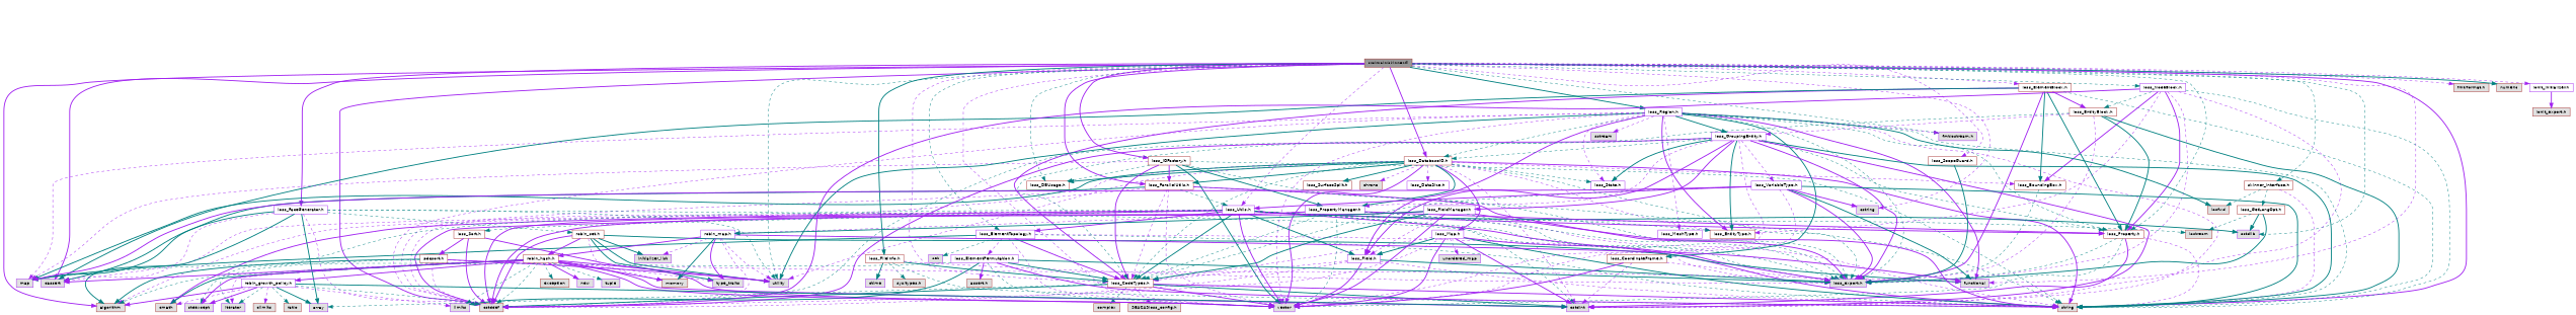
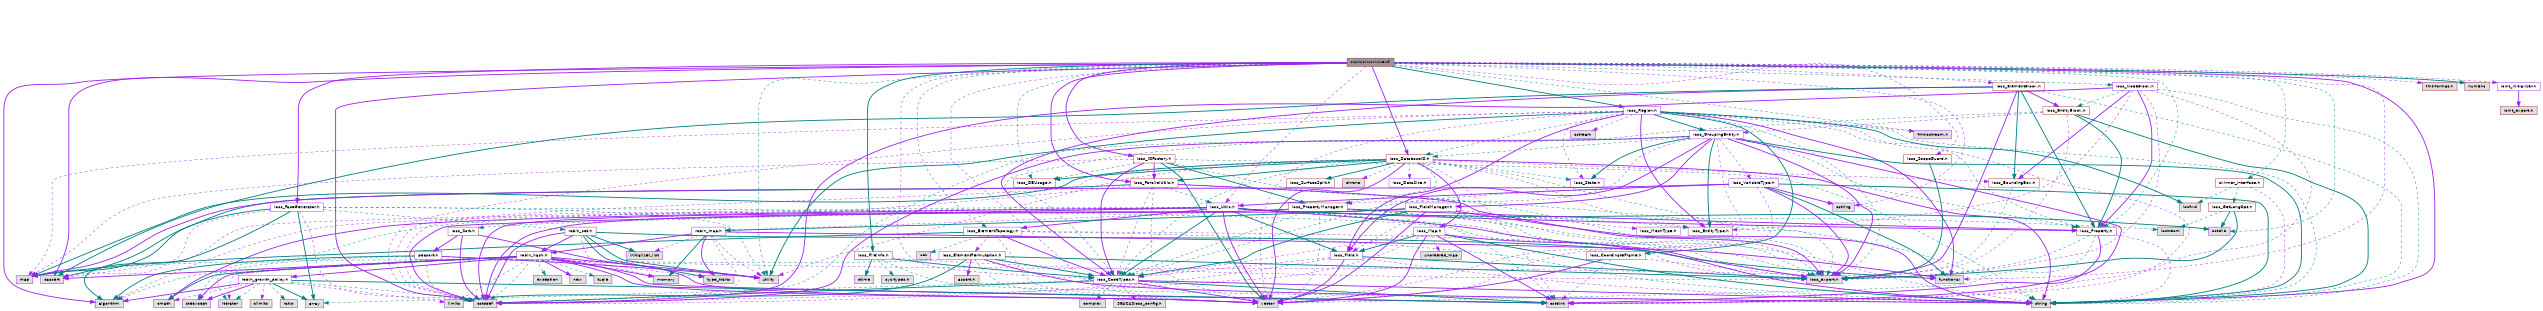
  digraph {
    node [color=purple fillcolor="#E0E0E0" fontname=Helvetica fontsize=10 shape=box style=filled]
    edge [color=purple fontname=Helvetica fontsize=10 labelfontname=Helvetica labelfontsize=10 style=dashed]
    n1 [color=brown fillcolor=grey60 fontcolor=black height=0.2 label="src/main/skinner.C" width=0.4]
    n2 [color=brown height=0.2 label=algorithm width=0.4]
    n3 [color=brown height=0.2 label=cstddef width=0.4]
    n4 [height=0.2 label=cstdlib width=0.4]
    n5 [height=0.2 label=cstring width=0.4]
    n6 [color=brown height=0.2 label="fmt/format.h" width=0.4]
    n7 [height=0.2 label="fmt/ostream.h" width=0.4]
    n8 [height=0.2 label=functional width=0.4]
    n9 [color=brown height=0.2 label=numeric width=0.4]
    n10 [color=brown height=0.2 label=string width=0.4]
    n11 [height=0.2 label=utility width=0.4]
    n12 [height=0.2 label=vector width=0.4]
    n13 [fillcolor=white height=0.2 label="Ionit_Initializer.h" width=0.4]
    n14 [color=brown fillcolor=white height=0.2 label="Ioss_CodeTypes.h" width=0.4]
    n15 [color=brown fillcolor=white height=0.2 label="Ioss_DBUsage.h" width=0.4]
    n16 [color=brown fillcolor=white height=0.2 label="Ioss_DatabaseIO.h" width=0.4]
    n17 [color=brown fillcolor=white height=0.2 label="Ioss_ParallelUtils.h" width=0.4]
    n18 [fillcolor=white height=0.2 label="Ioss_Utils.h" width=0.4]
    n19 [fillcolor=white height=0.2 label="Ioss_ElementTopology.h" width=0.4]
    n20 [color=brown fillcolor=white height=0.2 label="Ioss_Property.h" width=0.4]
    n21 [height=0.2 label=cassert width=0.4]
    n22 [color=brown fillcolor=white height=0.2 label="Ioss_ElementBlock.h" width=0.4]
    n23 [fillcolor=white height=0.2 label="Ioss_FaceGenerator.h" width=0.4]
    n24 [color=brown fillcolor=white height=0.2 label="Ioss_FileInfo.h" width=0.4]
    n25 [color=brown fillcolor=white height=0.2 label="Ioss_IOFactory.h" width=0.4]
    n26 [fillcolor=white height=0.2 label="Ioss_NodeBlock.h" width=0.4]
    n27 [fillcolor=white height=0.2 label="Ioss_Region.h" width=0.4]
    n28 [color=brown fillcolor=white height=0.2 label="Ioss_ScopeGuard.h" width=0.4]
    n29 [color=brown fillcolor=white height=0.2 label="skinner_interface.h" width=0.4]
    n30 [color=brown height=0.2 label="ionit_export.h" width=0.4]
    n31 [height=0.2 label=array width=0.4]
    n32 [height=0.2 label=cstdint width=0.4]
    n33 [color=brown height=0.2 label="SEACASIoss_config.h" width=0.4]
    n34 [color=brown height=0.2 label=complex width=0.4]
    n35 [height=0.2 label="ioss_export.h" width=0.4]
    n36 [color=brown fillcolor=white height=0.2 label="Ioss_BoundingBox.h" width=0.4]
    n37 [fillcolor=white height=0.2 label="Ioss_DataSize.h" width=0.4]
    n38 [color=brown fillcolor=white height=0.2 label="Ioss_EntityType.h" width=0.4]
    n39 [fillcolor=white height=0.2 label="Ioss_Map.h" width=0.4]
    n40 [height=0.2 label=map width=0.4]
-   n41 [fillcolor=white height=0.2 label="Ioss_PropertyManager.h" width=0.4]
+   n41 [color=brown fillcolor=white height=0.2 label="Ioss_PropertyManager.h" width=0.4]
    n42 [fillcolor=white height=0.2 label="Ioss_State.h" width=0.4]
    n43 [color=brown fillcolor=white height=0.2 label="Ioss_SurfaceSplit.h" width=0.4]
    n44 [color=brown height=0.2 label=chrono width=0.4]
    n45 [fillcolor=white height=0.2 label="Ioss_Field.h" width=0.4]
    n46 [color=brown fillcolor=white height=0.2 label="Ioss_Sort.h" width=0.4]
    n47 [color=brown height=0.2 label=cmath width=0.4]
    n48 [color=brown height=0.2 label=iostream width=0.4]
    n49 [height=0.2 label=stdexcept width=0.4]
    n50 [fillcolor=white height=0.2 label="Ioss_ElementPermutation.h" width=0.4]
    n51 [height=0.2 label=set width=0.4]
    n52 [color=brown fillcolor=white height=0.2 label="Ioss_EntityBlock.h" width=0.4]
    n53 [color=brown fillcolor=white height=0.2 label="robin_set.h" width=0.4]
    n54 [height=0.2 label=ctime width=0.4]
    n55 [color=brown height=0.2 label="sys/types.h" width=0.4]
    n56 [fillcolor=white height=0.2 label="Ioss_GroupingEntity.h" width=0.4]
    n57 [color=brown fillcolor=white height=0.2 label="Ioss_CoordinateFrame.h" width=0.4]
    n58 [fillcolor=white height=0.2 label="Ioss_MeshType.h" width=0.4]
    n59 [color=brown height=0.2 label=iosfwd width=0.4]
    n60 [height=0.2 label=sstream width=0.4]
    n61 [color=brown fillcolor=white height=0.2 label="Ioss_GetLongOpt.h" width=0.4]
    n62 [height=0.2 label=unordered_map width=0.4]
    n63 [fillcolor=white height=0.2 label="robin_map.h" width=0.4]
    n64 [color=brown fillcolor=white height=0.2 label="pdqsort.h" width=0.4]
    n65 [color=brown height=0.2 label="assert.h" width=0.4]
    n66 [height=0.2 label=limits width=0.4]
    n67 [height=0.2 label=iterator width=0.4]
    n68 [height=0.2 label=initializer_list width=0.4]
    n69 [color=brown height=0.2 label=memory width=0.4]
    n70 [height=0.2 label=type_traits width=0.4]
    n71 [color=brown fillcolor=white height=0.2 label="robin_hash.h" width=0.4]
    n72 [color=brown height=0.2 label=exception width=0.4]
    n73 [height=0.2 label=new width=0.4]
    n74 [height=0.2 label=tuple width=0.4]
    n75 [fillcolor=white height=0.2 label="robin_growth_policy.h" width=0.4]
    n76 [color=brown height=0.2 label=climits width=0.4]
    n77 [color=brown height=0.2 label=ratio width=0.4]
    n78 [fillcolor=white height=0.2 label="Ioss_FieldManager.h" width=0.4]
    n79 [fillcolor=white height=0.2 label="Ioss_VariableType.h" width=0.4]
    n1 -> n2 [style=bold]
    n1 -> n3 [style=bold]
    n1 -> n4 [color=teal]
    n1 -> n5
    n1 -> n6
    n1 -> n7 [color=teal]
    n1 -> n8
    n1 -> n9 [color=teal style=bold]
    n1 -> n10 [style=bold]
    n1 -> n11 [color=teal]
    n1 -> n12
    n1 -> n13
    n1 -> n14
    n1 -> n15 [color=teal]
    n1 -> n16 [style=bold]
    n1 -> n17 [style=bold]
    n1 -> n18
    n1 -> n19 [color=teal]
    n1 -> n20 [color=teal]
    n1 -> n21 [style=bold]
    n1 -> n22
    n1 -> n23 [style=bold]
    n1 -> n24 [color=teal style=bold]
    n1 -> n25 [style=bold]
    n1 -> n26 [color=teal]
    n1 -> n27 [color=teal style=bold]
    n1 -> n28
    n1 -> n29 [color=teal]
    n13 -> n30 [style=bold]
    n14 -> n3 [color=teal style=bold]
    n14 -> n10 [style=bold]
    n14 -> n12 [style=bold]
    n14 -> n31 [color=teal]
    n14 -> n32 [color=teal style=bold]
    n14 -> n33
    n14 -> n34 [color=teal]
    n16 -> n3
    n16 -> n10 [style=bold]
    n16 -> n11
    n16 -> n12 [style=bold]
    n16 -> n14 [color=teal]
    n16 -> n15 [color=teal style=bold]
    n16 -> n17 [color=teal style=bold]
    n16 -> n32
    n16 -> n35 [color=teal]
    n16 -> n36
    n16 -> n37
    n16 -> n38
    n16 -> n39 [style=bold]
    n16 -> n40 [color=teal style=bold]
-   n16 -> n41 [color=teal style=bold]
+   n16 -> n41 [color=teal]
    n16 -> n42 [color=teal]
    n16 -> n43 [color=teal style=bold]
    n16 -> n44
    n17 -> n3
    n17 -> n10 [color=teal]
    n17 -> n12
    n17 -> n14
    n17 -> n18 [color=teal]
    n17 -> n21 [color=teal style=bold]
    n17 -> n35 [style=bold]
    n18 -> n2
    n18 -> n3 [style=bold]
    n18 -> n4 [color=teal style=bold]
    n18 -> n10 [style=bold]
    n18 -> n12 [style=bold]
    n18 -> n14 [color=teal style=bold]
    n18 -> n19 [style=bold]
    n18 -> n20 [style=bold]
    n18 -> n21
    n18 -> n32 [color=teal]
    n18 -> n35 [color=teal]
    n18 -> n38 [color=teal]
    n18 -> n45 [color=teal style=bold]
    n18 -> n46 [color=teal]
    n18 -> n47 [style=bold]
    n18 -> n48 [color=teal]
    n18 -> n49 [color=teal]
    n19 -> n10 [color=teal]
    n19 -> n12
    n19 -> n14 [style=bold]
    n19 -> n35
    n19 -> n40 [color=teal style=bold]
    n19 -> n50
    n19 -> n51 [color=teal]
    n20 -> n10
    n20 -> n12 [color=teal]
    n20 -> n32 [style=bold]
    n20 -> n35 [color=teal]
    n22 -> n10 [color=teal]
    n22 -> n14 [style=bold]
    n22 -> n20 [color=teal style=bold]
    n22 -> n21 [color=teal style=bold]
    n22 -> n35 [style=bold]
    n22 -> n36 [color=teal style=bold]
    n22 -> n52 [style=bold]
    n23 -> n2 [color=teal style=bold]
    n23 -> n3
    n23 -> n11 [color=teal]
    n23 -> n21
    n23 -> n31 [color=teal style=bold]
    n23 -> n35 [color=teal]
    n23 -> n40 [color=teal style=bold]
    n23 -> n53 [color=teal]
    n24 -> n10 [color=teal]
    n24 -> n14 [color=teal style=bold]
    n24 -> n35
    n24 -> n54 [color=teal style=bold]
    n24 -> n55 [color=teal]
    n25 -> n10 [color=teal]
    n25 -> n12 [color=teal style=bold]
    n25 -> n14 [style=bold]
    n25 -> n15 [color=teal]
    n25 -> n17 [style=bold]
    n25 -> n35 [color=teal]
    n25 -> n40
    n25 -> n41 [color=teal style=bold]
    n26 -> n3 [style=bold]
    n26 -> n10 [color=teal]
    n26 -> n20 [style=bold]
    n26 -> n32
    n26 -> n35
    n26 -> n36 [style=bold]
    n26 -> n38
    n26 -> n52 [color=teal]
    n27 -> n3
    n27 -> n7
    n27 -> n8 [style=bold]
    n27 -> n10 [color=teal]
    n27 -> n11 [color=teal style=bold]
    n27 -> n12
    n27 -> n16 [color=teal]
    n27 -> n20 [color=teal]
    n27 -> n32
    n27 -> n35 [color=teal]
    n27 -> n38 [style=bold]
    n27 -> n40
    n27 -> n42
    n27 -> n45 [style=bold]
    n27 -> n56 [color=teal style=bold]
    n27 -> n57 [color=teal style=bold]
-   n27 -> n58
+   n78 -> n58
    n27 -> n59 [color=teal style=bold]
    n27 -> n60
    n28 -> n35 [color=teal style=bold]
    n29 -> n10
    n29 -> n59 [color=teal]
    n29 -> n61 [color=teal]
    n36 -> n35 [color=teal]
    n39 -> n3
    n39 -> n10 [color=teal style=bold]
    n39 -> n12 [style=bold]
    n39 -> n14
    n39 -> n32 [style=bold]
    n39 -> n35 [style=bold]
    n39 -> n45 [color=teal style=bold]
    n39 -> n62
    n41 -> n3 [style=bold]
    n41 -> n10
    n41 -> n12 [color=teal]
    n41 -> n14 [color=teal]
    n41 -> n20 [style=bold]
    n41 -> n35 [color=teal]
    n41 -> n63
    n45 -> n3
    n45 -> n10
    n45 -> n12 [style=bold]
    n45 -> n14
    n45 -> n35 [color=teal style=bold]
    n46 -> n3 [style=bold]
    n46 -> n12 [style=bold]
    n46 -> n64 [style=bold]
    n50 -> n10 [style=bold]
    n50 -> n12 [color=teal]
    n50 -> n14 [color=teal style=bold]
    n50 -> n35 [color=teal style=bold]
    n50 -> n40 [color=teal]
    n50 -> n65 [style=bold]
    n50 -> n66 [color=teal style=bold]
    n52 -> n3 [color=teal]
    n52 -> n10 [color=teal style=bold]
    n52 -> n20 [color=teal style=bold]
    n52 -> n35
    n52 -> n56
    n53 -> n3 [style=bold]
    n53 -> n8 [color=teal style=bold]
    n53 -> n11 [color=teal style=bold]
    n53 -> n68 [color=teal style=bold]
    n53 -> n69
    n53 -> n70 [color=teal style=bold]
    n53 -> n71 [style=bold]
    n56 -> n3 [style=bold]
    n56 -> n10 [color=teal style=bold]
    n56 -> n12
    n56 -> n14 [color=teal]
    n56 -> n16 [color=teal]
    n56 -> n20 [color=teal]
    n56 -> n32 [style=bold]
    n56 -> n35 [style=bold]
    n56 -> n38 [color=teal style=bold]
    n56 -> n41
    n56 -> n42 [color=teal style=bold]
    n56 -> n45 [style=bold]
    n56 -> n78 [style=bold]
    n56 -> n79
    n57 -> n12 [style=bold]
    n57 -> n32
    n57 -> n35
    n61 -> n4 [color=teal style=bold]
    n61 -> n35 [color=teal style=bold]
    n61 -> n48 [color=teal]
    n63 -> n3
    n63 -> n8 [style=bold]
    n63 -> n11
    n63 -> n68
    n63 -> n69 [color=teal style=bold]
    n63 -> n70 [style=bold]
    n63 -> n71 [style=bold]
    n64 -> n2 [color=teal style=bold]
    n64 -> n3
    n64 -> n8
    n64 -> n11 [style=bold]
    n64 -> n67 [color=teal]
    n71 -> n2 [color=teal]
    n71 -> n3 [color=teal]
    n71 -> n11 [style=bold]
    n71 -> n12 [style=bold]
    n71 -> n21 [style=bold]
    n71 -> n32 [style=bold]
    n71 -> n47 [color=teal style=bold]
    n71 -> n49 [style=bold]
    n71 -> n66 [color=teal]
    n71 -> n67
    n71 -> n69 [style=bold]
    n71 -> n70
    n71 -> n72 [color=teal]
    n71 -> n73 [style=bold]
    n71 -> n74 [color=teal]
    n71 -> n75 [style=bold]
    n75 -> n2 [style=bold]
    n75 -> n3 [color=teal]
    n75 -> n31 [color=teal style=bold]
    n75 -> n32 [color=teal style=bold]
    n75 -> n47
    n75 -> n49 [style=bold]
    n75 -> n66
    n75 -> n67 [color=teal]
    n75 -> n76
    n75 -> n77 [color=teal]
    n78 -> n3 [style=bold]
    n78 -> n10 [style=bold]
    n78 -> n12 [style=bold]
    n78 -> n14 [color=teal style=bold]
    n78 -> n35 [color=teal]
    n78 -> n45
    n78 -> n63 [color=teal style=bold]
    n79 -> n5 [style=bold]
    n79 -> n8 [color=teal style=bold]
    n79 -> n10 [color=teal style=bold]
    n79 -> n12
    n79 -> n14 [color=teal]
    n79 -> n18 [style=bold]
    n79 -> n35 [style=bold]
    n79 -> n40 [style=bold]
  }
